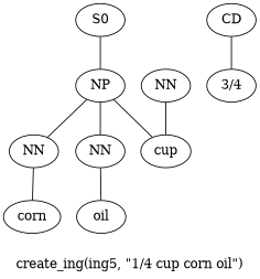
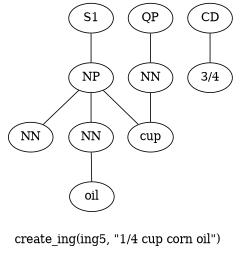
  graph {
    label="create_ing(ing5, \"1/4 cup corn oil\")"
-   n1 [label=S0]
+   n1 [label=S1]
    n2 [label=NP]
    n3 [label=NN]
    n4 [label=NN]
    n5 [label=cup]
+   n6 [label=QP]
    n7 [label=NN]
-   n8 [label=corn]
    n9 [label=oil]
    n10 [label=CD]
    n11 [label="3/4"]
    n1 -- n2
    n2 -- n3
    n2 -- n4
    n2 -- n5
-   n3 -- n8
    n4 -- n9
+   n6 -- n7
    n7 -- n5
    n10 -- n11
  }
